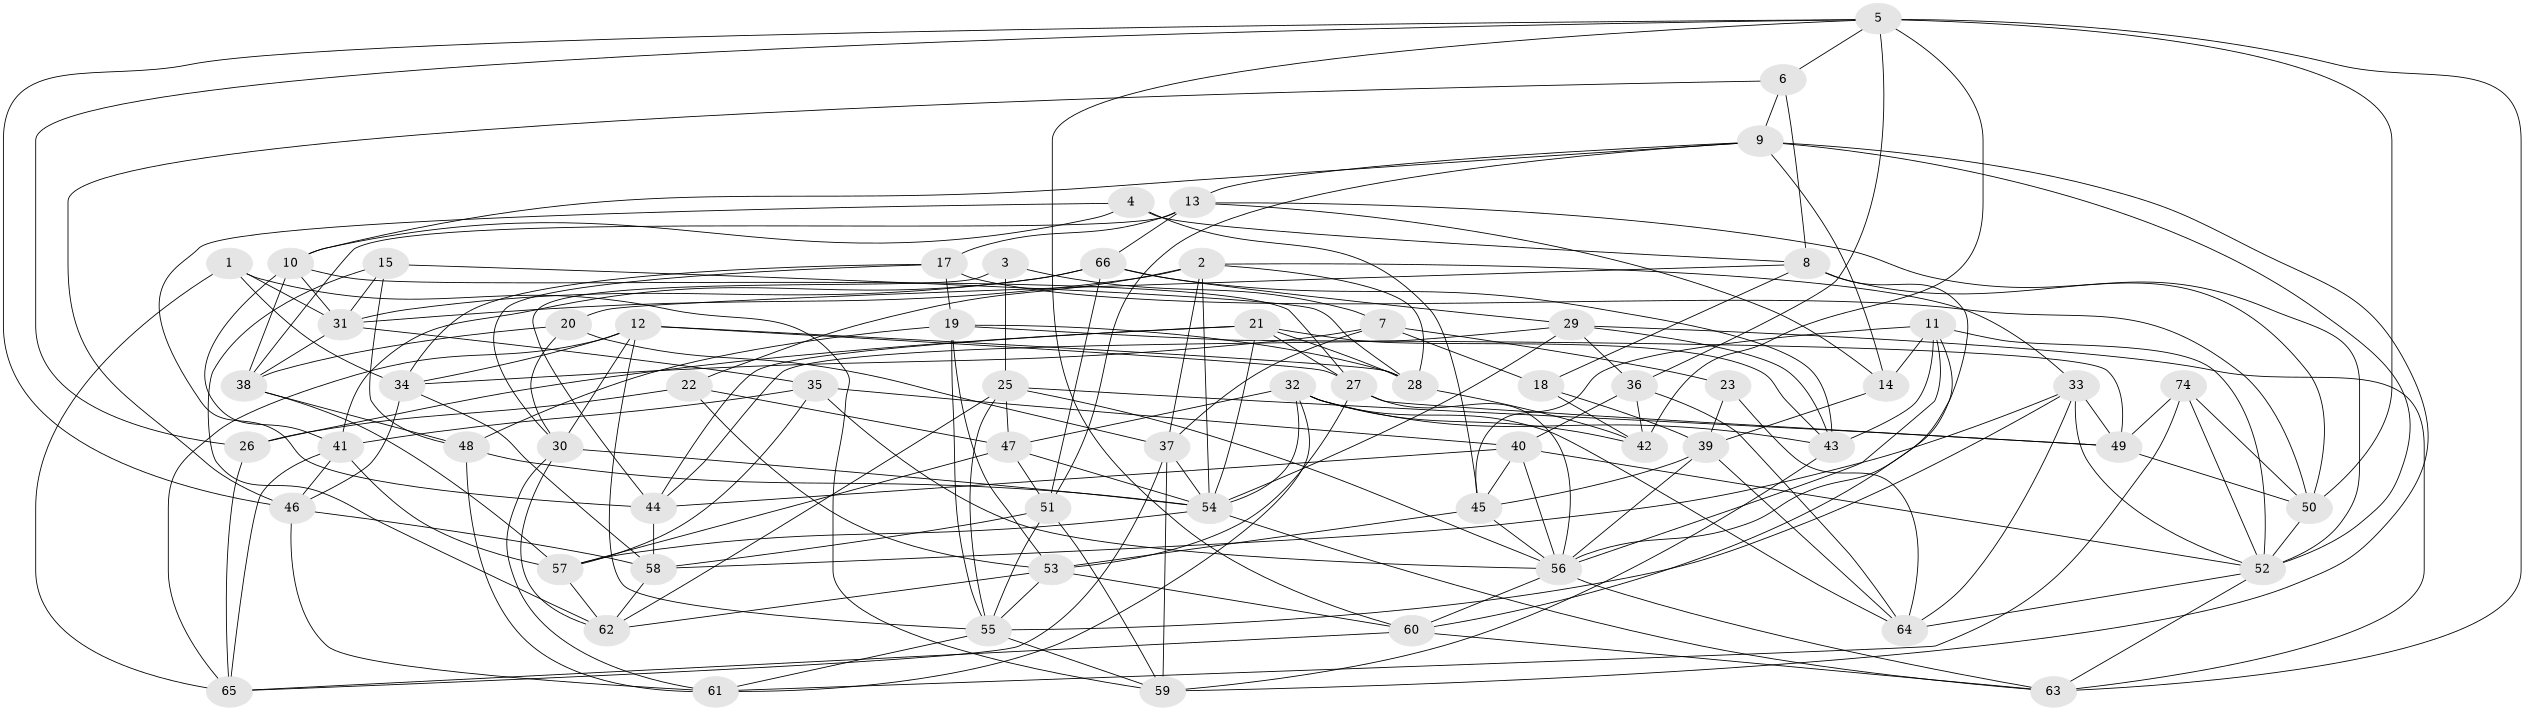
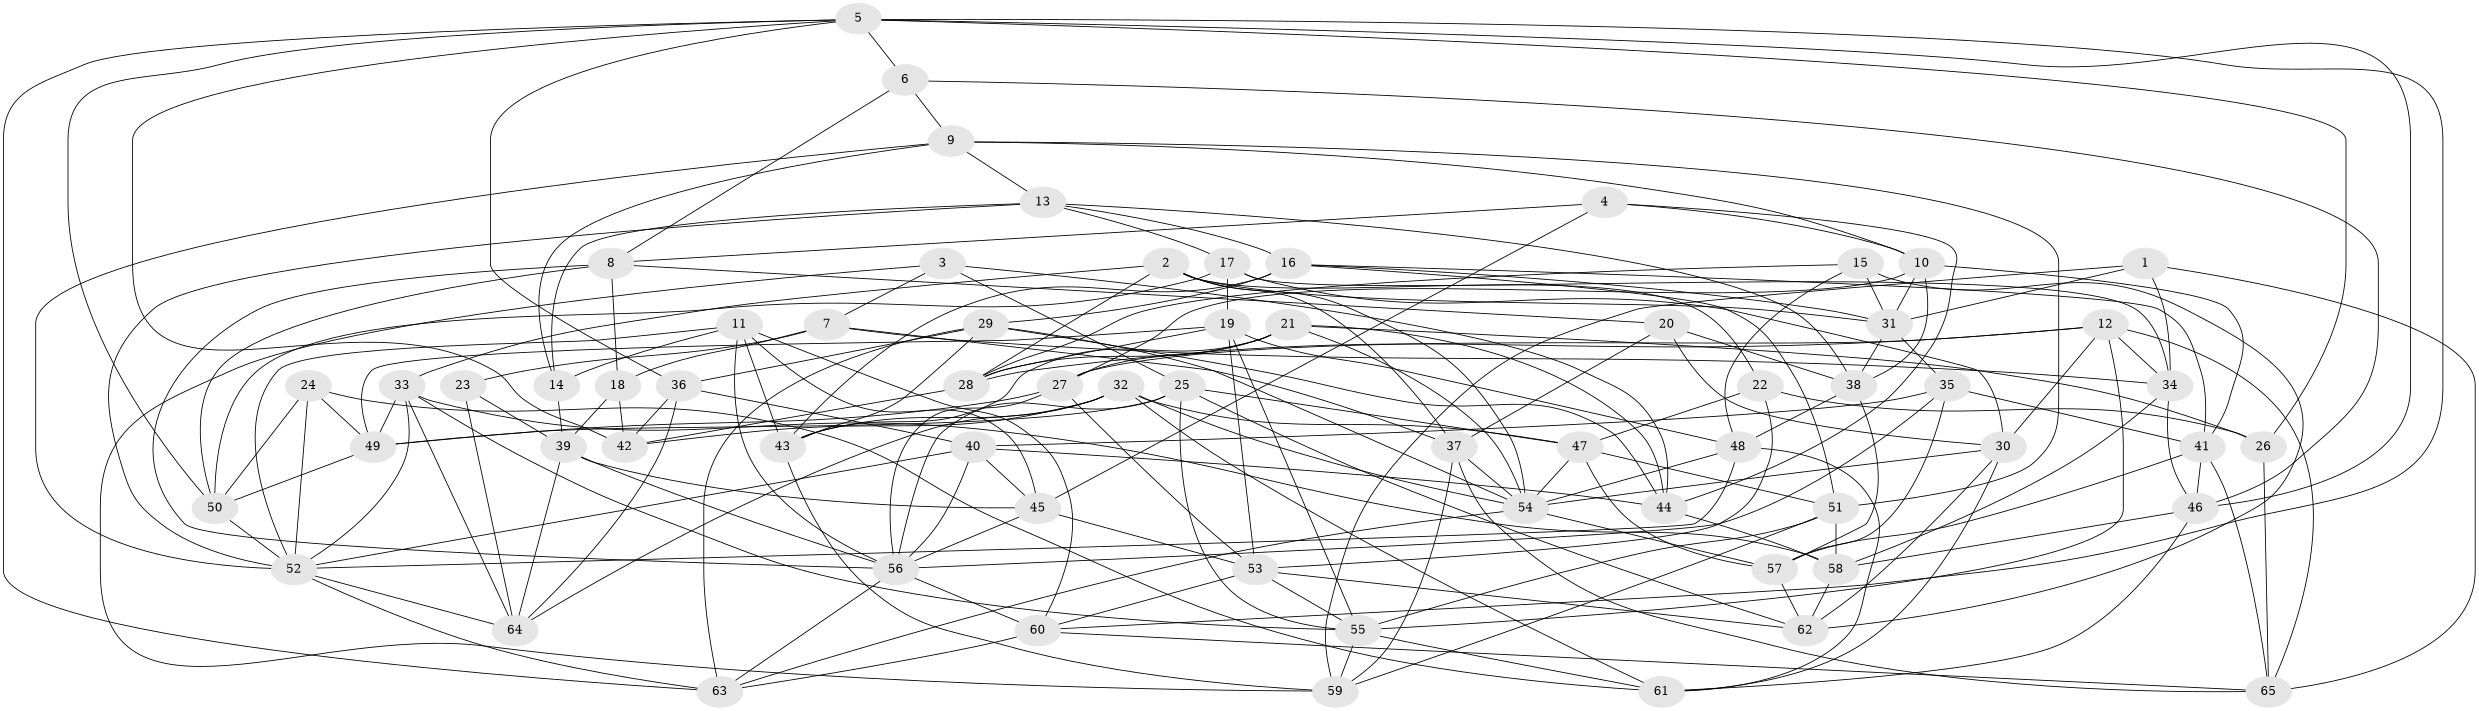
  graph {
    node [color=gray90 style=filled]
    edge [weight=1.0]
    1
    31
    34
    59
    65
    35
    38
    46
    58
    2
    22
    28
    33
    37
    54
    26
    53
    47
    42
    52
    55
    49
    64
    56
    41
    40
    57
    63
    3
    7
    25
    44
    18
    23
    62
    4
    8
    10
    45
    50
    20
    27
    5
    6
    36
    60
    9
    61
    13
    14
    51
    39
    30
-   16 [label=66]
+   16
    17
    48
    11
    43
    12
    29
    19
    15
    21
-   24 [label=74]
+   24
    32
    1 -- 31
    1 -- 34
    1 -- 59
    1 -- 65
    31 -- 35
    31 -- 38
    34 -- 46
    34 -- 58
    35 -- 56
    35 -- 41
    35 -- 40
    35 -- 57
    38 -- 57
    38 -- 48
    46 -- 58
    46 -- 61
    58 -- 62
    2 -- 31
    2 -- 22
    2 -- 28
    2 -- 33
    2 -- 37
    2 -- 54
    22 -- 26
    22 -- 53 [weight=2.0]
    22 -- 47
    28 -- 42
    33 -- 58
    33 -- 52
    33 -- 55
    33 -- 49
    33 -- 64
    37 -- 59
    37 -- 65
    37 -- 54
    54 -- 57
    54 -- 63
    26 -- 65
    53 -- 55
    53 -- 62
    53 -- 60
    47 -- 54
    47 -- 57
    47 -- 51
    52 -- 64
    52 -- 63
    55 -- 59
    55 -- 61
    49 -- 50
    56 -- 63
    56 -- 60
    41 -- 65
    41 -- 46
    41 -- 57
    40 -- 52
    40 -- 56
    40 -- 44
    40 -- 45
    57 -- 62
-   9 -- 59
+   3 -- 59
    3 -- 7
    3 -- 25
    3 -- 44
    7 -- 34
    7 -- 37
    7 -- 18
    7 -- 23 [weight=2.0]
    25 -- 47
    25 -- 55
    25 -- 49
    25 -- 56
    25 -- 62
    44 -- 58
    18 -- 42
    18 -- 39
    23 -- 64
    23 -- 39
    4 -- 44
    4 -- 8
    4 -- 10
    4 -- 45
    8 -- 56
    8 -- 18
    8 -- 50
    8 -- 20
    10 -- 31
    10 -- 38
    10 -- 41
    10 -- 27
    45 -- 53
    45 -- 56
    50 -- 52
    20 -- 38
    20 -- 37
    20 -- 30
    27 -- 53
    27 -- 49
    27 -- 56
    5 -- 46
    5 -- 26
    5 -- 42
    5 -- 63
    5 -- 50
    5 -- 6
    5 -- 36
    5 -- 60
    6 -- 46
    6 -- 8
    6 -- 9
    36 -- 42 [weight=2.0]
    36 -- 64
    36 -- 40
    60 -- 65
    60 -- 63
    9 -- 52
    9 -- 10
    9 -- 13
    9 -- 14
    9 -- 51
    13 -- 38
    13 -- 52
    13 -- 14
    13 -- 16
    13 -- 17
    14 -- 39
    51 -- 59
    51 -- 58
    51 -- 55
    39 -- 64
    39 -- 56
    39 -- 45
    30 -- 54
    30 -- 62
    30 -- 61
    16 -- 31
    16 -- 41
    16 -- 51
    16 -- 43
    16 -- 29
    17 -- 34
    17 -- 50
    17 -- 30
    17 -- 19
    48 -- 54
+   48 -- 52
    48 -- 61
    11 -- 52
    11 -- 56
    11 -- 45
    11 -- 60
    11 -- 14
    11 -- 43
    43 -- 59
    12 -- 34
    12 -- 65
    12 -- 28
    12 -- 55
    12 -- 27
    12 -- 30
    29 -- 54
    29 -- 63
    29 -- 44
    29 -- 36
    29 -- 43
    19 -- 28
    19 -- 53
    19 -- 55
    19 -- 49
    19 -- 48
    15 -- 31
    15 -- 28
    15 -- 62
    15 -- 48
    21 -- 28
    21 -- 54
    21 -- 26
    21 -- 44
    21 -- 27
    21 -- 43
    24 -- 52
    24 -- 49
    24 -- 50
    24 -- 61
    32 -- 54
    32 -- 47
    32 -- 42
    32 -- 64
    32 -- 61
    32 -- 43
  }
